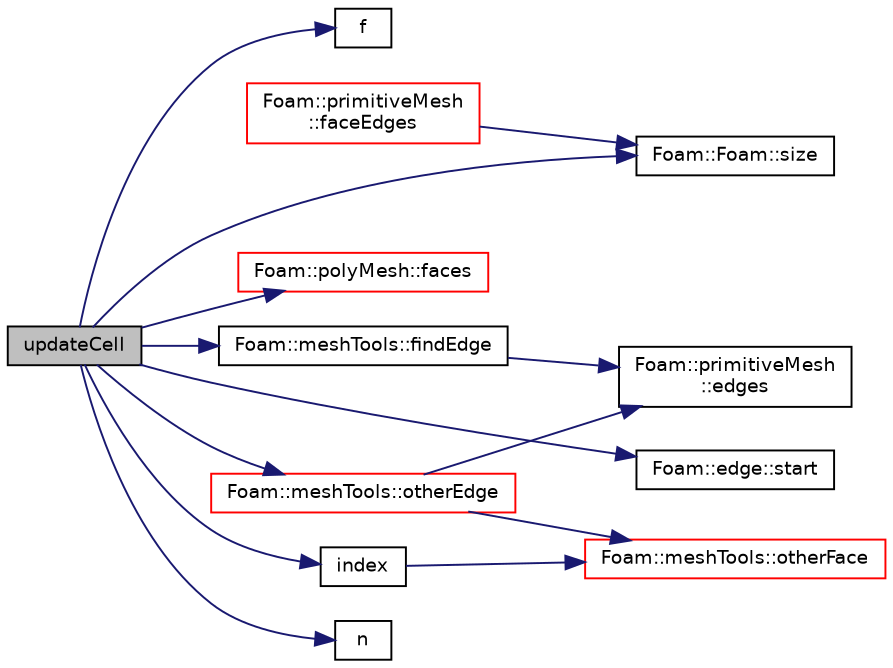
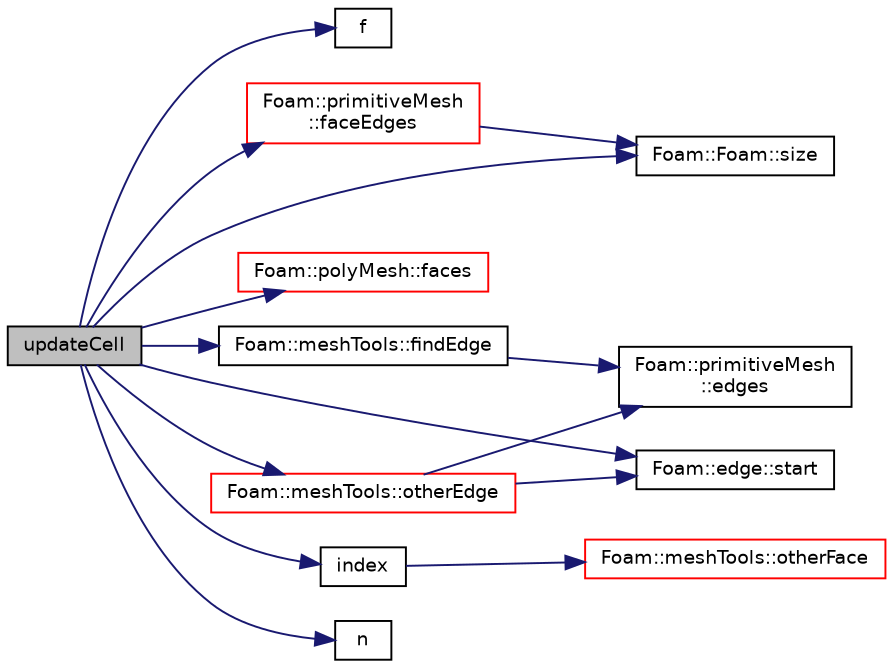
  digraph {
    rankdir=LR
    node [color=black fontname=Helvetica fontsize=10 shape=record]
    edge [color=midnightblue fontname=Helvetica fontsize=10 labelfontname=Helvetica labelfontsize=10 style=solid]
    n1 [fillcolor=grey75 fontcolor=black height=0.2 label=updateCell style=filled width=0.4]
    n2 [height=0.2 label=f width=0.4]
    n3 [color=red height=0.2 label="Foam::primitiveMesh\l::faceEdges" width=0.4]
    n4 [height=0.2 label="Foam::Foam::size" width=0.4]
    n5 [color=red height=0.2 label="Foam::polyMesh::faces" width=0.4]
    n6 [height=0.2 label="Foam::meshTools::findEdge" width=0.4]
    n7 [height=0.2 label=index width=0.4]
    n8 [height=0.2 label=n width=0.4]
    n9 [color=red height=0.2 label="Foam::meshTools::otherEdge" width=0.4]
    n10 [height=0.2 label="Foam::edge::start" width=0.4]
    n11 [height=0.2 label="Foam::primitiveMesh\l::edges" width=0.4]
    n12 [color=red height=0.2 label="Foam::meshTools::otherFace" width=0.4]
    n1 -> n2
+   n1 -> n3
    n1 -> n4
    n1 -> n5
    n1 -> n6
    n1 -> n7
    n1 -> n8
    n1 -> n9
    n1 -> n10
    n3 -> n4
    n6 -> n11
    n7 -> n12
-   n9 -> n12
+   n9 -> n10
    n9 -> n11
  }
